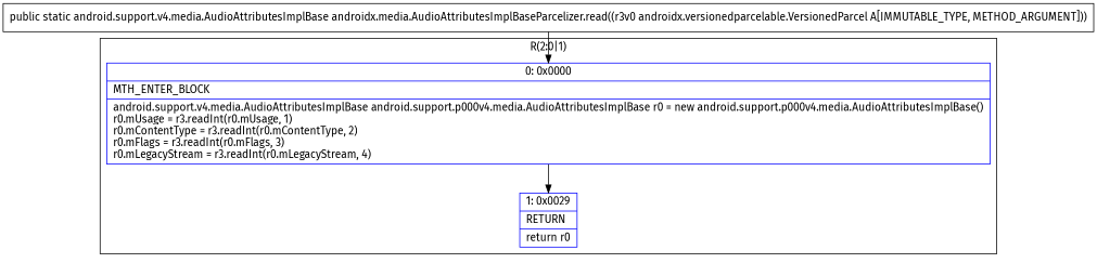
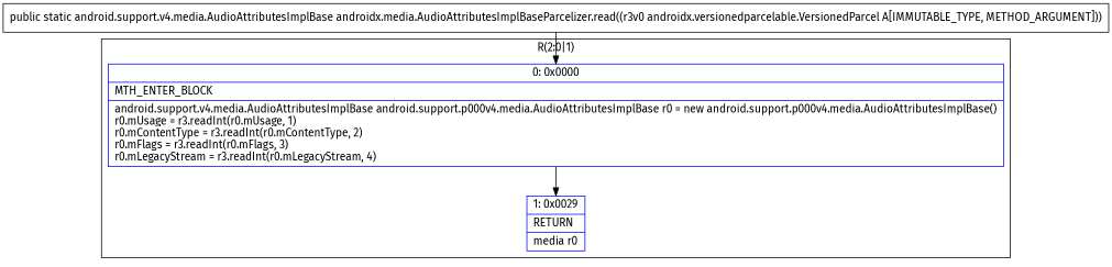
  digraph {
    fontname="Fira Sans"
    node [color=blue shape=record fontname="Fira Sans"]
    edge [fontname="Fira Sans"]
    n1 [label="{0\:\ 0x0000|MTH_ENTER_BLOCK\l|android.support.v4.media.AudioAttributesImplBase android.support.p000v4.media.AudioAttributesImplBase r0 = new android.support.p000v4.media.AudioAttributesImplBase()\lr0.mUsage = r3.readInt(r0.mUsage, 1)\lr0.mContentType = r3.readInt(r0.mContentType, 2)\lr0.mFlags = r3.readInt(r0.mFlags, 3)\lr0.mLegacyStream = r3.readInt(r0.mLegacyStream, 4)\l}"]
-   n2 [label="{1\:\ 0x0029|RETURN\l|return r0\l}"]
+   n2 [label="{1\:\ 0x0029|RETURN\l|media r0\l}"]
    n3 [label="{public static android.support.v4.media.AudioAttributesImplBase androidx.media.AudioAttributesImplBaseParcelizer.read((r3v0 androidx.versionedparcelable.VersionedParcel A[IMMUTABLE_TYPE, METHOD_ARGUMENT])) }" color=""]
    subgraph cluster_1 {
      label="R(2:0|1)"
      n1
      n2
    }
    n1 -> n2
    n3 -> n1
  }
